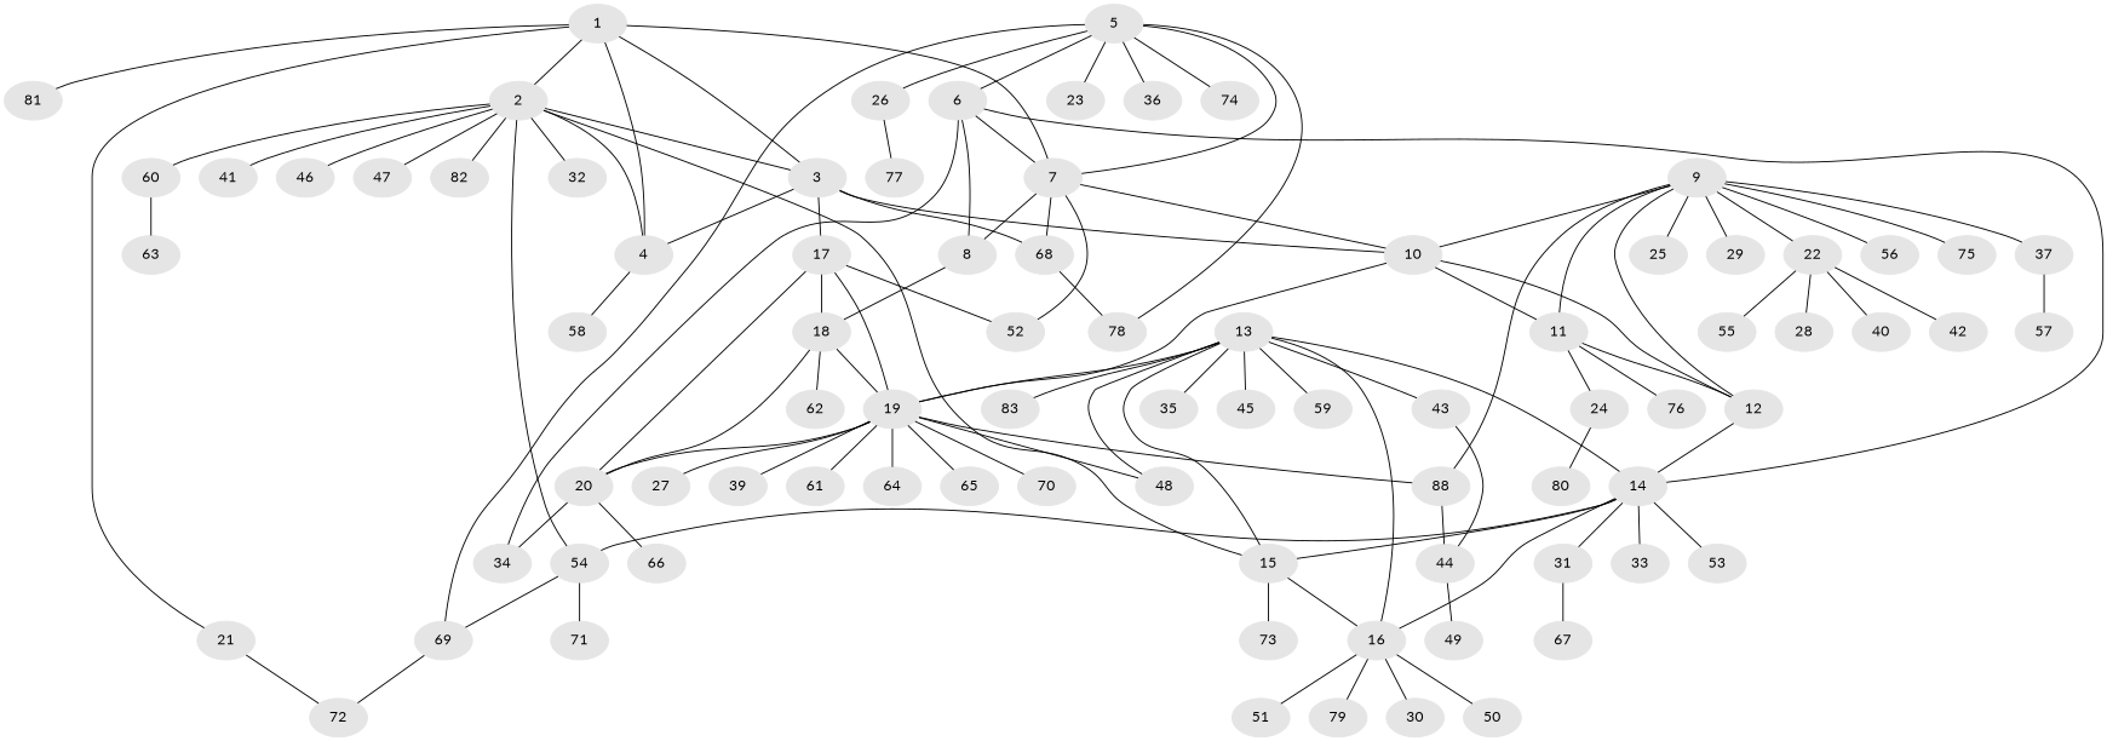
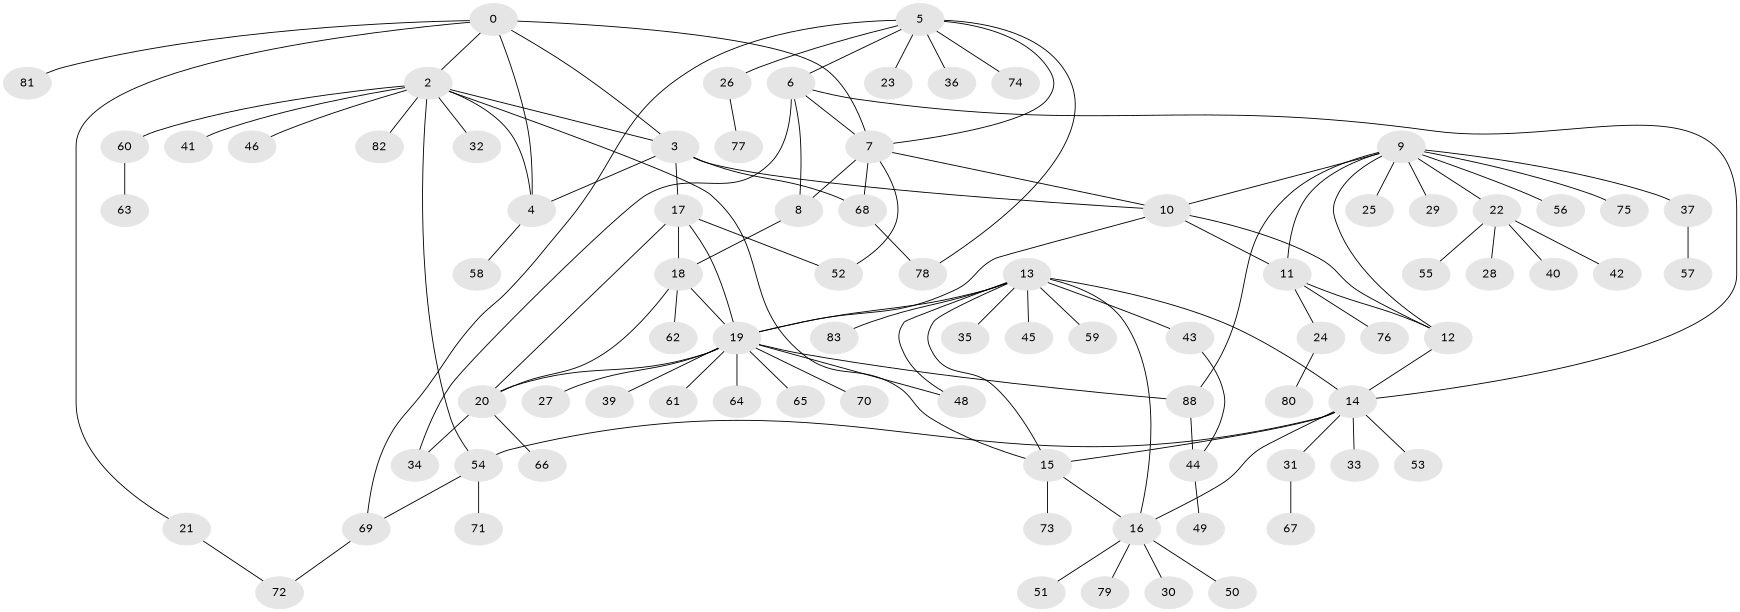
  graph {
    fontname=Lato
    node [color=gray90 fontname=Lato style=filled]
    edge [fontname=Lato]
-   1
+   1 [label=0]
    2
    3
    4
    7
    21
    81
    15
    32
    41
    46
-   47
    54
    60
    82
    10
    17
    68
    58
    8
    52
    72
    16
    73
    69
    71
    63
    11
    12
    19
    18
    20
    78
    5
    6
    23
    26
    36
    74
    14
    34
    77
    31
    33
    53
    62
    9
    22
    25
    29
    37
    n52 [label=88]
    56
    75
    24
    76
    28
    40
    42
    55
    57
    44
    48
    27
    39
    61
    64
    65
    70
    80
    13
    35
    43
    45
    59
    83
    30
    50
    51
    79
    67
    66
    49
    1 -- 2
    1 -- 3
    1 -- 4
    1 -- 7
    1 -- 21
    1 -- 81
    2 -- 3
    2 -- 4
    2 -- 15
    2 -- 32
    2 -- 41
    2 -- 46
-   2 -- 47
    2 -- 54
    2 -- 60
    2 -- 82
    3 -- 4
    3 -- 10
    3 -- 17
    3 -- 68
    4 -- 58
    7 -- 10
    7 -- 68
    7 -- 8
    7 -- 52
    21 -- 72
    15 -- 16
    15 -- 73
    54 -- 69
    54 -- 71
    60 -- 63
    10 -- 11
    10 -- 12
    10 -- 19
    17 -- 52
    17 -- 19
    17 -- 18
    17 -- 20
    68 -- 78
    8 -- 18
    16 -- 30
    16 -- 50
    16 -- 51
    16 -- 79
    69 -- 72
    11 -- 12
    11 -- 24
    11 -- 76
    12 -- 14
    19 -- 20
    19 -- n52
    19 -- 48
    19 -- 27
    19 -- 39
    19 -- 61
    19 -- 64
    19 -- 65
    19 -- 70
    18 -- 19
    18 -- 20
    18 -- 62
    20 -- 34
    20 -- 66
    5 -- 7
    5 -- 69
    5 -- 78
    5 -- 6
    5 -- 23
    5 -- 26
    5 -- 36
    5 -- 74
    6 -- 7
    6 -- 8
    6 -- 14
    6 -- 34
    26 -- 77
    14 -- 15
    14 -- 54
    14 -- 16
    14 -- 31
    14 -- 33
    14 -- 53
    31 -- 67
    9 -- 10
    9 -- 11
    9 -- 12
    9 -- 22
    9 -- 25
    9 -- 29
    9 -- 37
    9 -- n52
    9 -- 56
    9 -- 75
    22 -- 28
    22 -- 40
    22 -- 42
    22 -- 55
    37 -- 57
    n52 -- 44
    24 -- 80
    44 -- 49
    13 -- 15
    13 -- 16
    13 -- 19
    13 -- 14
    13 -- 48
    13 -- 35
    13 -- 43
    13 -- 45
    13 -- 59
    13 -- 83
    43 -- 44
  }
